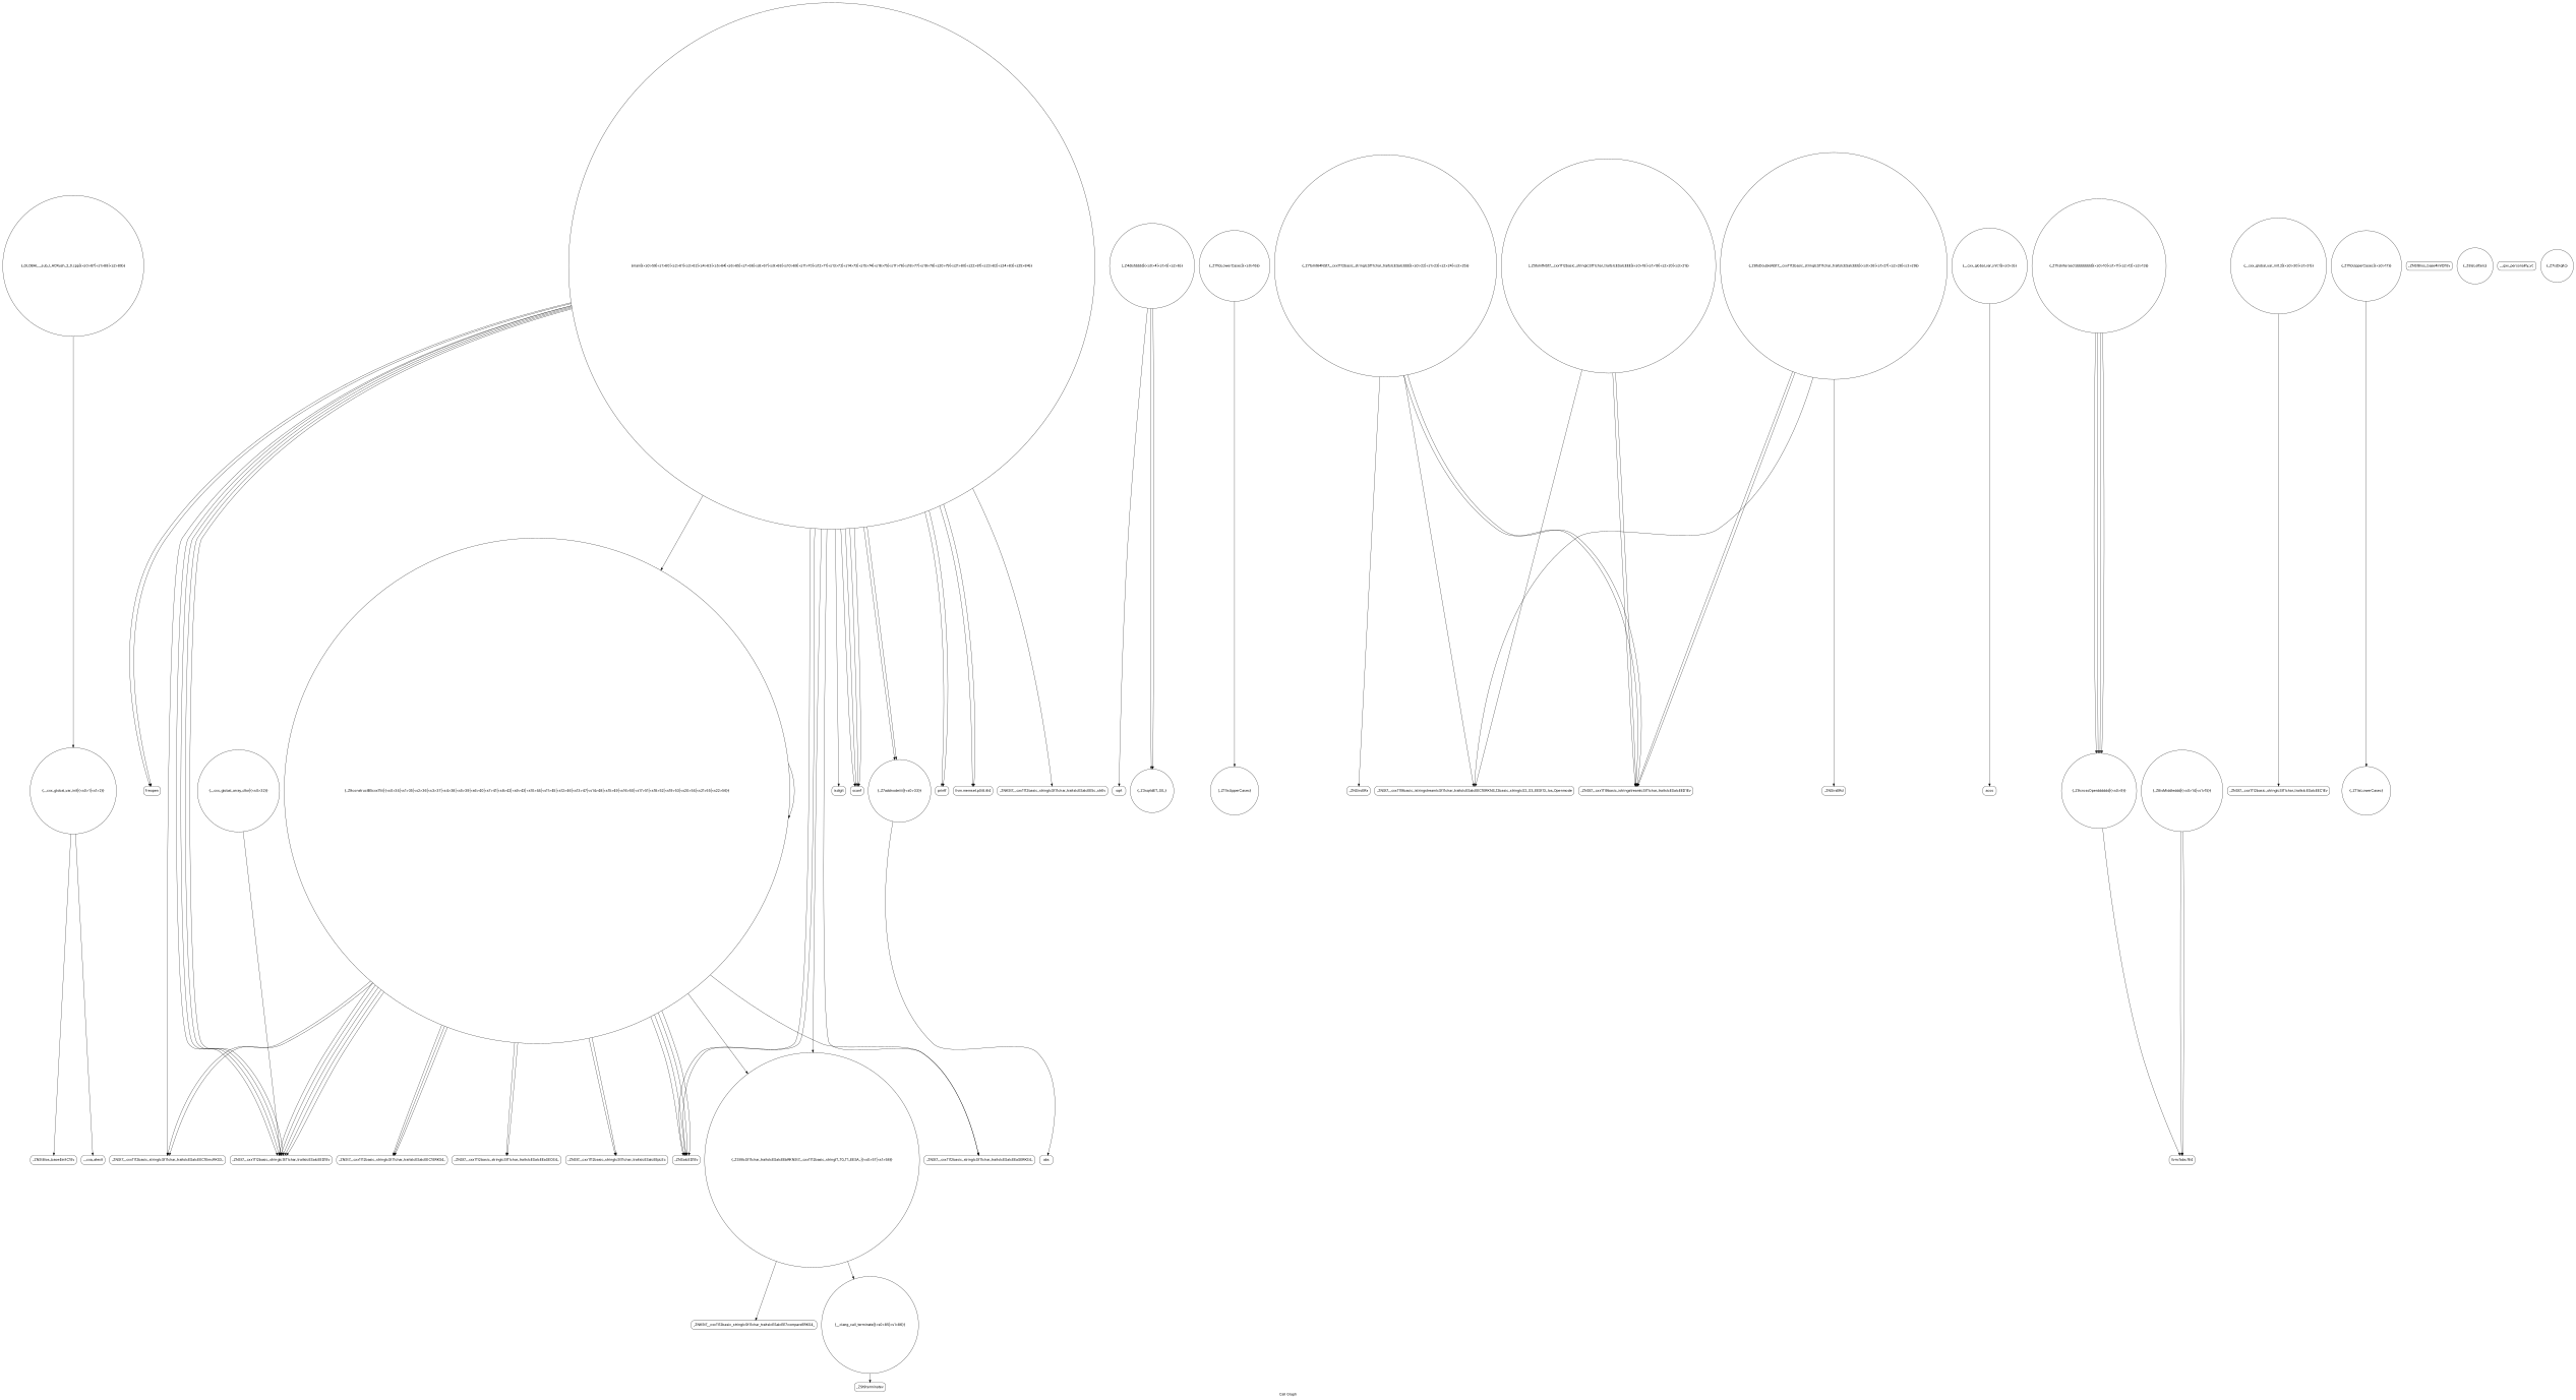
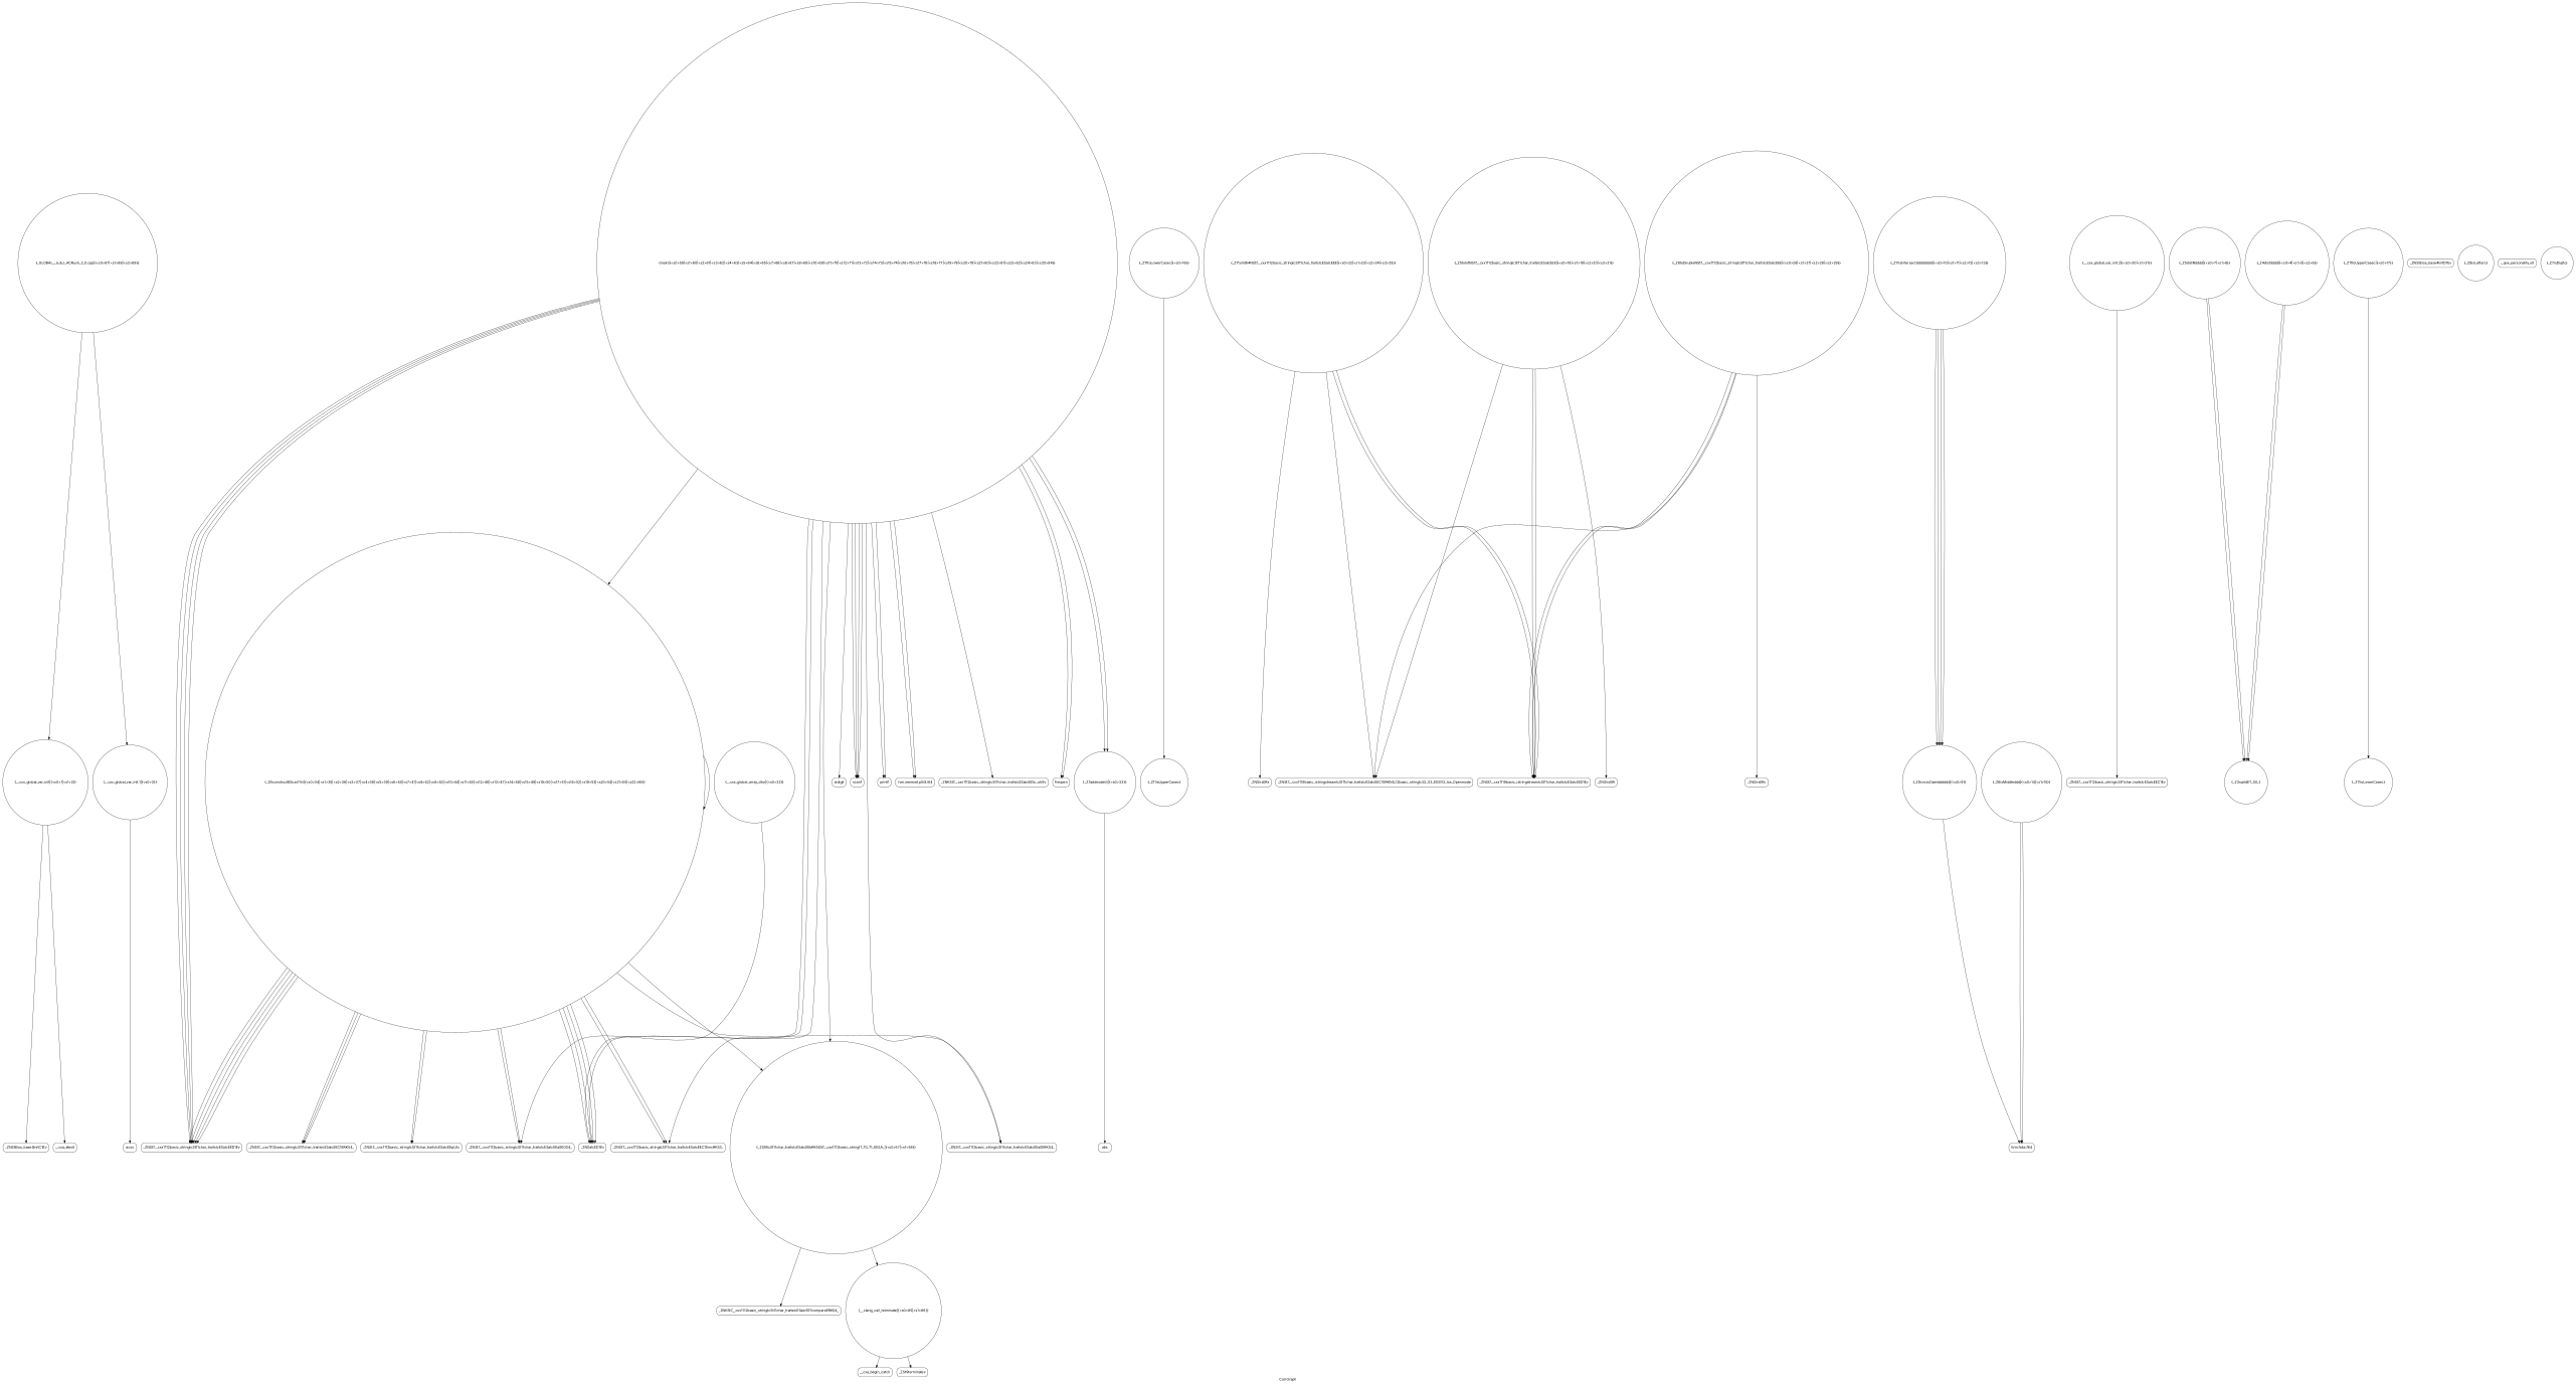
  digraph {
    fontname=Inter
    label="Call Graph"
    node [fontname=Inter shape=Mrecord]
    edge [color=black fontname=Inter tailport=s0]
    n1 [label="{__cxx_global_var_init|{<s0>1|<s1>2}}" shape=circle]
    n2 [label="{_ZNSt8ios_base4InitC1Ev}"]
    n3 [label="{__cxa_atexit}"]
    n4 [label="{freopen}"]
-   n5 [label="{sqrt}"]
    n6 [label="{_ZNKSt7__cxx1112basic_stringIcSt11char_traitsIcESaIcEE7compareERKS4_}"]
    n7 [label="{_Z11isUpperCasec}" shape=circle]
    n8 [label="{_ZNSt7__cxx1119basic_istringstreamIcSt11char_traitsIcESaIcEEC1ERKNS_12basic_stringIcS2_S3_EESt13_Ios_Openmode}"]
    n9 [label="{_ZNSirsERd}"]
    n10 [label="{_Z9constructB5cxx11iii|{<s0>34|<s1>35|<s2>36|<s3>37|<s4>38|<s5>39|<s6>40|<s7>41|<s8>42|<s9>43|<s10>44|<s11>45|<s12>46|<s13>47|<s14>48|<s15>49|<s16>50|<s17>51|<s18>52|<s19>53|<s20>54|<s21>55|<s22>56}}" shape=circle]
    n11 [label="{_ZNSt7__cxx1112basic_stringIcSt11char_traitsIcESaIcEEC1ERKS4_}"]
    n12 [label="{_ZNSt7__cxx1112basic_stringIcSt11char_traitsIcESaIcEEC1EmcRKS3_}"]
    n13 [label="{_ZNSt7__cxx1112basic_stringIcSt11char_traitsIcESaIcEEaSEOS4_}"]
    n14 [label="{_ZNSt7__cxx1112basic_stringIcSt11char_traitsIcESaIcEED1Ev}"]
    n15 [label="{_ZNSaIcED1Ev}"]
    n16 [label="{_ZNSt7__cxx1112basic_stringIcSt11char_traitsIcESaIcEEpLEc}"]
    n17 [label="{_ZStltIcSt11char_traitsIcESaIcEEbRKNSt7__cxx1112basic_stringIT_T0_T1_EESA_|{<s0>57|<s1>58}}" shape=circle]
    n18 [label="{_ZNSt7__cxx1112basic_stringIcSt11char_traitsIcESaIcEEaSERKS4_}"]
    n19 [label="{__clang_call_terminate|{<s0>85|<s1>86}}" shape=circle]
+   n20 [label="{__cxa_begin_catch}"]
    n21 [label="{_ZSt9terminatev}"]
    n22 [label="{__cxx_global_var_init.1|{<s0>3}}" shape=circle]
    n23 [label="{acos}"]
    n24 [label="{isdigit}"]
    n25 [label="{llvm.fabs.f64}"]
    n26 [label="{_GLOBAL__sub_I_ACRush_2_0.cpp|{<s0>87|<s1>88|<s2>89}}" shape=circle]
    n27 [label="{__cxx_global_var_init.2|{<s0>30|<s1>31}}" shape=circle]
    n28 [label="{_ZNSt7__cxx1112basic_stringIcSt11char_traitsIcESaIcEEC1Ev}"]
    n29 [label="{_Z11toLowerCasec|{<s0>16}}" shape=circle]
    n30 [label="{_Z7toInt64NSt7__cxx1112basic_stringIcSt11char_traitsIcESaIcEEE|{<s0>22|<s1>23|<s2>24|<s3>25}}" shape=circle]
    n31 [label="{_ZNSirsERx}"]
    n32 [label="{_ZNSt7__cxx1119basic_istringstreamIcSt11char_traitsIcESaIcEED1Ev}"]
    n33 [label="{scanf}"]
    n34 [label="{_Z3sqrIdET_S0_}" shape=circle]
    n35 [label="{_Z11isLowerCasec}" shape=circle]
+   n36 [label="{_ZNSirsERi}"]
    n37 [label="{_Z11isIntersectdddddddd|{<s0>10|<s1>11|<s2>12|<s3>13}}" shape=circle]
    n38 [label="{_Z9crossOperdddddd|{<s0>9}}" shape=circle]
    n39 [label="{_Z11toUpperCasec|{<s0>17}}" shape=circle]
    n40 [label="{_Z7addnodeiiii|{<s0>33}}" shape=circle]
    n41 [label="{abs}"]
    n42 [label="{_ZNSt8ios_base4InitD1Ev}"]
    n43 [label="{printf}"]
+   n44 [label="{_Z5distRdddd|{<s0>7|<s1>8}}" shape=circle]
    n45 [label="{_Z8isLetterc}" shape=circle]
    n46 [label="{__gxx_personality_v0}"]
    n47 [label="{main|{<s0>59|<s1>60|<s2>61|<s3>62|<s4>63|<s5>64|<s6>65|<s7>66|<s8>67|<s9>68|<s10>69|<s11>70|<s12>71|<s13>72|<s14>73|<s15>74|<s16>75|<s17>76|<s18>77|<s19>78|<s20>79|<s21>80|<s22>81|<s23>82|<s24>83|<s25>84}}" shape=circle]
    n48 [label="{llvm.memset.p0i8.i64}"]
    n49 [label="{_ZNKSt7__cxx1112basic_stringIcSt11char_traitsIcESaIcEE5c_strEv}"]
    n50 [label="{_Z4distdddd|{<s0>4|<s1>5|<s2>6}}" shape=circle]
    n51 [label="{_Z8isMiddleddd|{<s0>14|<s1>15}}" shape=circle]
    n52 [label="{_Z5toIntNSt7__cxx1112basic_stringIcSt11char_traitsIcESaIcEEE|{<s0>18|<s1>19|<s2>20|<s3>21}}" shape=circle]
    n53 [label="{_Z8toDoubleNSt7__cxx1112basic_stringIcSt11char_traitsIcESaIcEEE|{<s0>26|<s1>27|<s2>28|<s3>29}}" shape=circle]
    n54 [label="{_Z7isDigitc}" shape=circle]
    n55 [label="{__cxx_global_array_dtor|{<s0>32}}" shape=circle]
    n1 -> n2
    n1 -> n3 [tailport=s1]
    n10 -> n10 [tailport=s15]
    n10 -> n11
    n10 -> n11 [tailport=s4]
    n10 -> n11 [tailport=s22]
    n10 -> n12 [tailport=s2]
    n10 -> n12 [tailport=s10]
    n10 -> n13 [tailport=s3]
    n10 -> n13 [tailport=s11]
    n10 -> n14 [tailport=s5]
    n10 -> n14 [tailport=s7]
    n10 -> n14 [tailport=s12]
    n10 -> n14 [tailport=s20]
    n10 -> n14 [tailport=s21]
    n10 -> n15 [tailport=s6]
    n10 -> n15 [tailport=s8]
    n10 -> n15 [tailport=s13]
    n10 -> n15 [tailport=s14]
    n10 -> n16 [tailport=s16]
    n10 -> n16 [tailport=s17]
    n10 -> n17 [tailport=s18]
    n10 -> n18 [tailport=s19]
    n17 -> n6
    n17 -> n19 [tailport=s1]
+   n19 -> n20
    n19 -> n21 [tailport=s1]
    n22 -> n23
    n26 -> n1
+   n26 -> n22 [tailport=s1]
    n27 -> n28
    n29 -> n7
    n30 -> n8
    n30 -> n31 [tailport=s1]
    n30 -> n32 [tailport=s2]
    n30 -> n32 [tailport=s3]
    n37 -> n38
    n37 -> n38 [tailport=s1]
    n37 -> n38 [tailport=s2]
    n37 -> n38 [tailport=s3]
    n38 -> n25
    n39 -> n35
    n40 -> n41
+   n44 -> n34
+   n44 -> n34 [tailport=s1]
    n47 -> n4
    n47 -> n4 [tailport=s1]
    n47 -> n10 [tailport=s16]
    n47 -> n12 [tailport=s14]
    n47 -> n14 [tailport=s20]
    n47 -> n14 [tailport=s21]
    n47 -> n14 [tailport=s24]
    n47 -> n14 [tailport=s25]
    n47 -> n15 [tailport=s15]
    n47 -> n15 [tailport=s19]
    n47 -> n17 [tailport=s17]
    n47 -> n18 [tailport=s18]
    n47 -> n24 [tailport=s7]
    n47 -> n33 [tailport=s2]
    n47 -> n33 [tailport=s5]
    n47 -> n33 [tailport=s6]
    n47 -> n33 [tailport=s11]
    n47 -> n40 [tailport=s8]
    n47 -> n40 [tailport=s9]
    n47 -> n43 [tailport=s3]
    n47 -> n43 [tailport=s23]
    n47 -> n48 [tailport=s4]
    n47 -> n48 [tailport=s10]
    n47 -> n49 [tailport=s22]
-   n50 -> n5 [tailport=s2]
    n50 -> n34
    n50 -> n34 [tailport=s1]
    n51 -> n25
    n51 -> n25 [tailport=s1]
    n52 -> n8
    n52 -> n32 [tailport=s2]
    n52 -> n32 [tailport=s3]
+   n52 -> n36 [tailport=s1]
    n53 -> n8
    n53 -> n9 [tailport=s1]
    n53 -> n32 [tailport=s2]
    n53 -> n32 [tailport=s3]
-   n55 -> n14
+   n55 -> n13
  }
